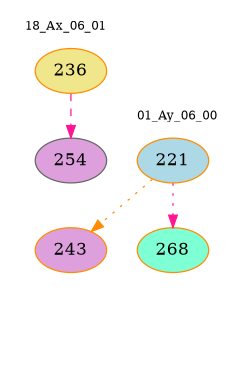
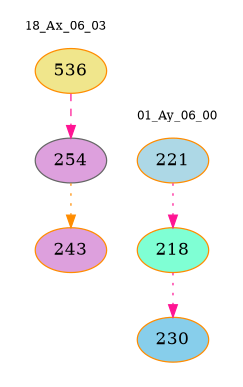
  digraph {
    node [color=darkorange fillcolor=plum style=filled]
    edge [color=deeppink style=dotted]
-   n1 [fillcolor=khaki label=236]
+   n1 [fillcolor=khaki label=536]
    n2 [color=gray40 label=254]
    n3 [label=243]
    n4 [fillcolor=lightblue label=221]
-   n5 [fillcolor=aquamarine label=268]
+   n5 [fillcolor=aquamarine label=218]
+   n6 [fillcolor=skyblue label=230]
    subgraph cluster_1 {
      color=white
      fontsize=10
-     label="18_Ax_06_01"
+     label="18_Ax_06_03"
      n1
      n2
      n3
    }
    subgraph cluster_2 {
      color=white
      fontsize=10
      label="01_Ay_06_00"
      n4
      n5
+     n6
    }
    n1 -> n2 [style=dashed]
-   n4 -> n3 [color=darkorange]
+   n2 -> n3 [color=darkorange]
    n4 -> n5
+   n5 -> n6
  }
